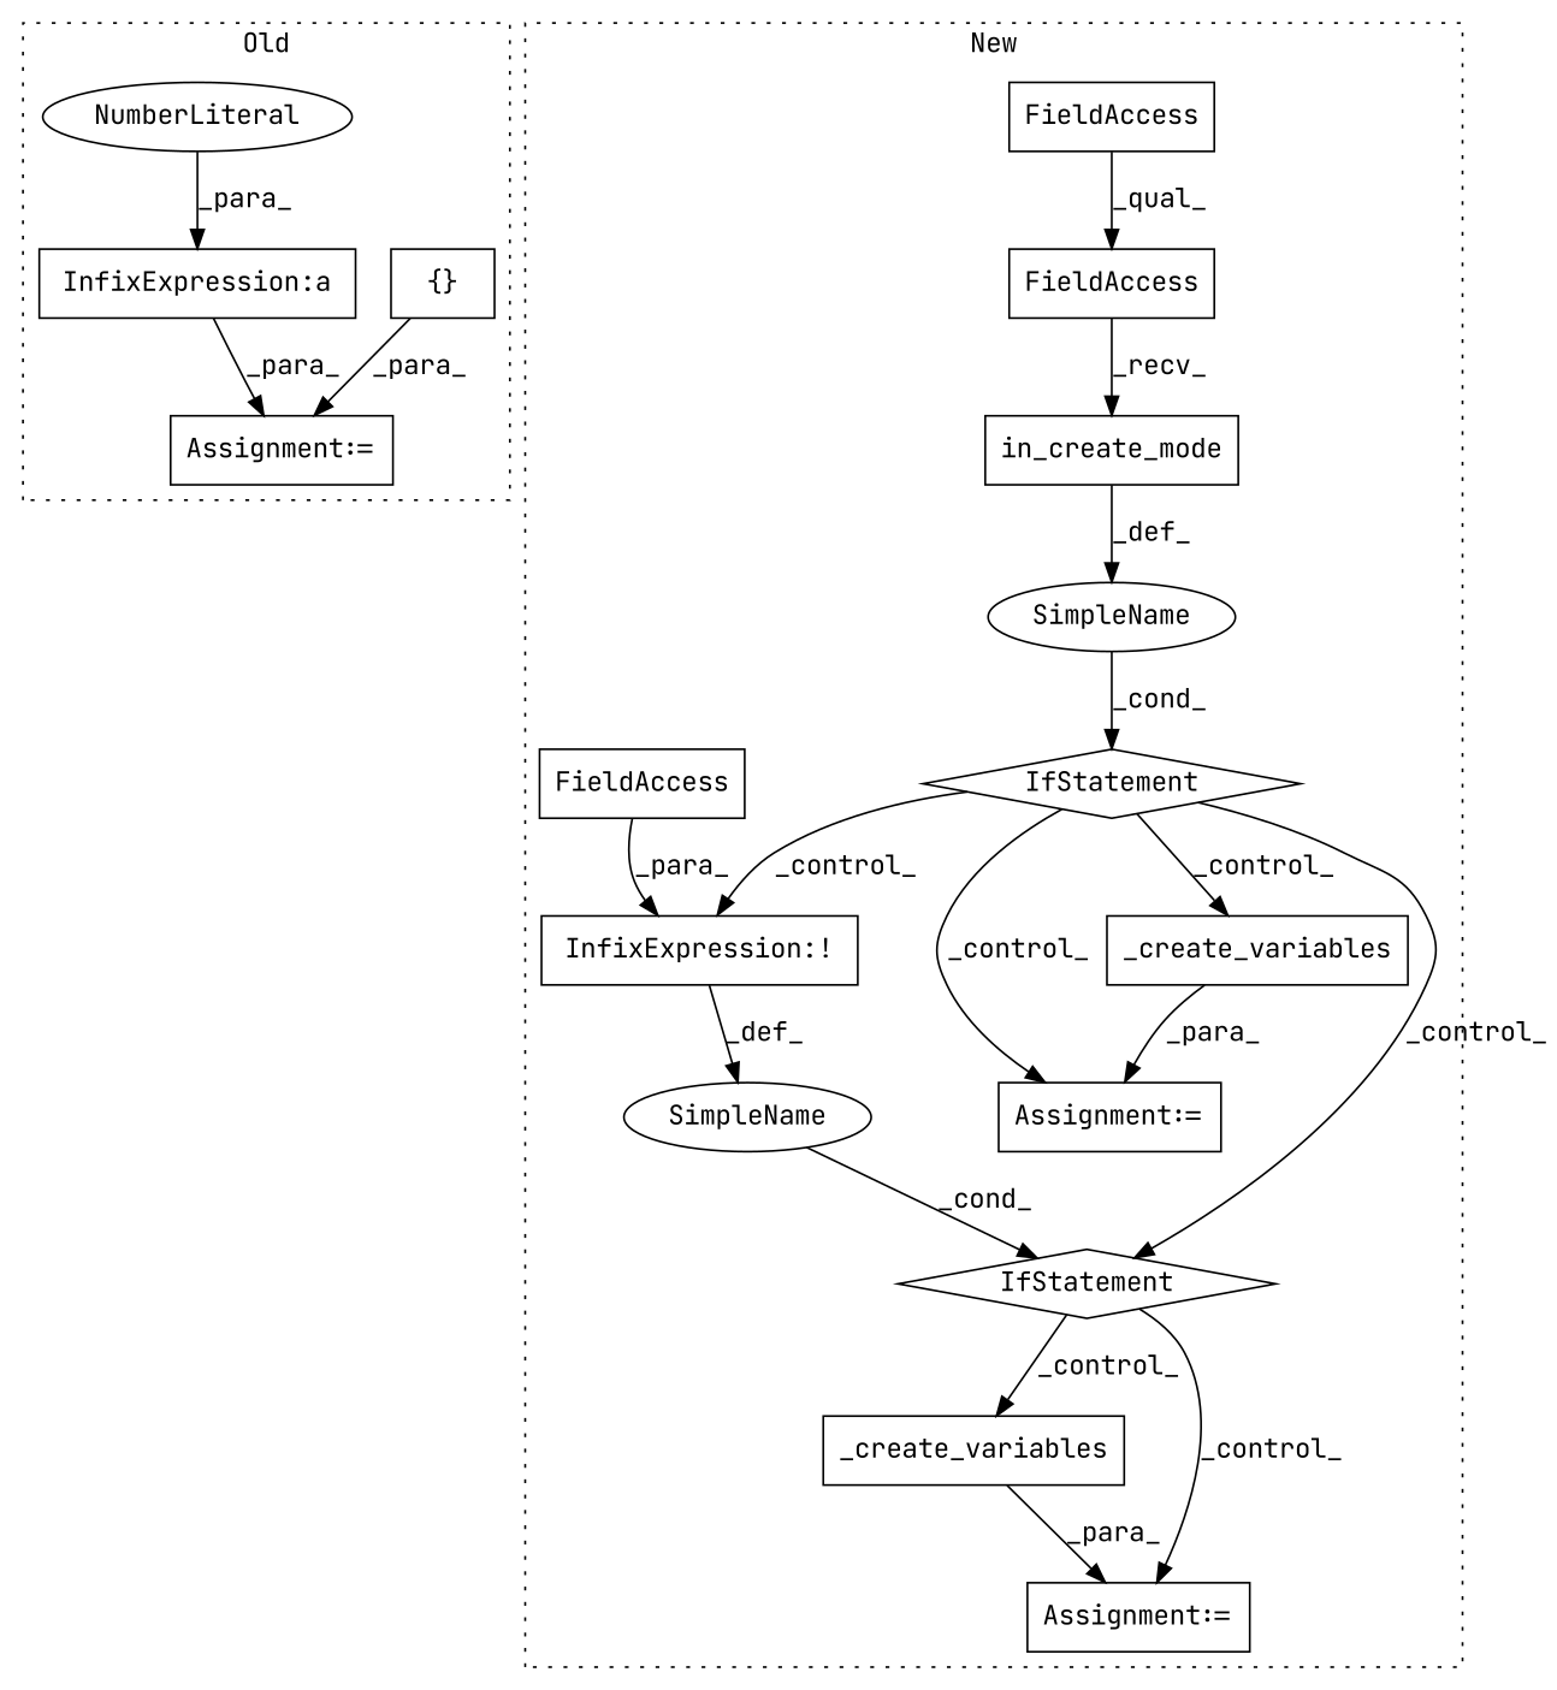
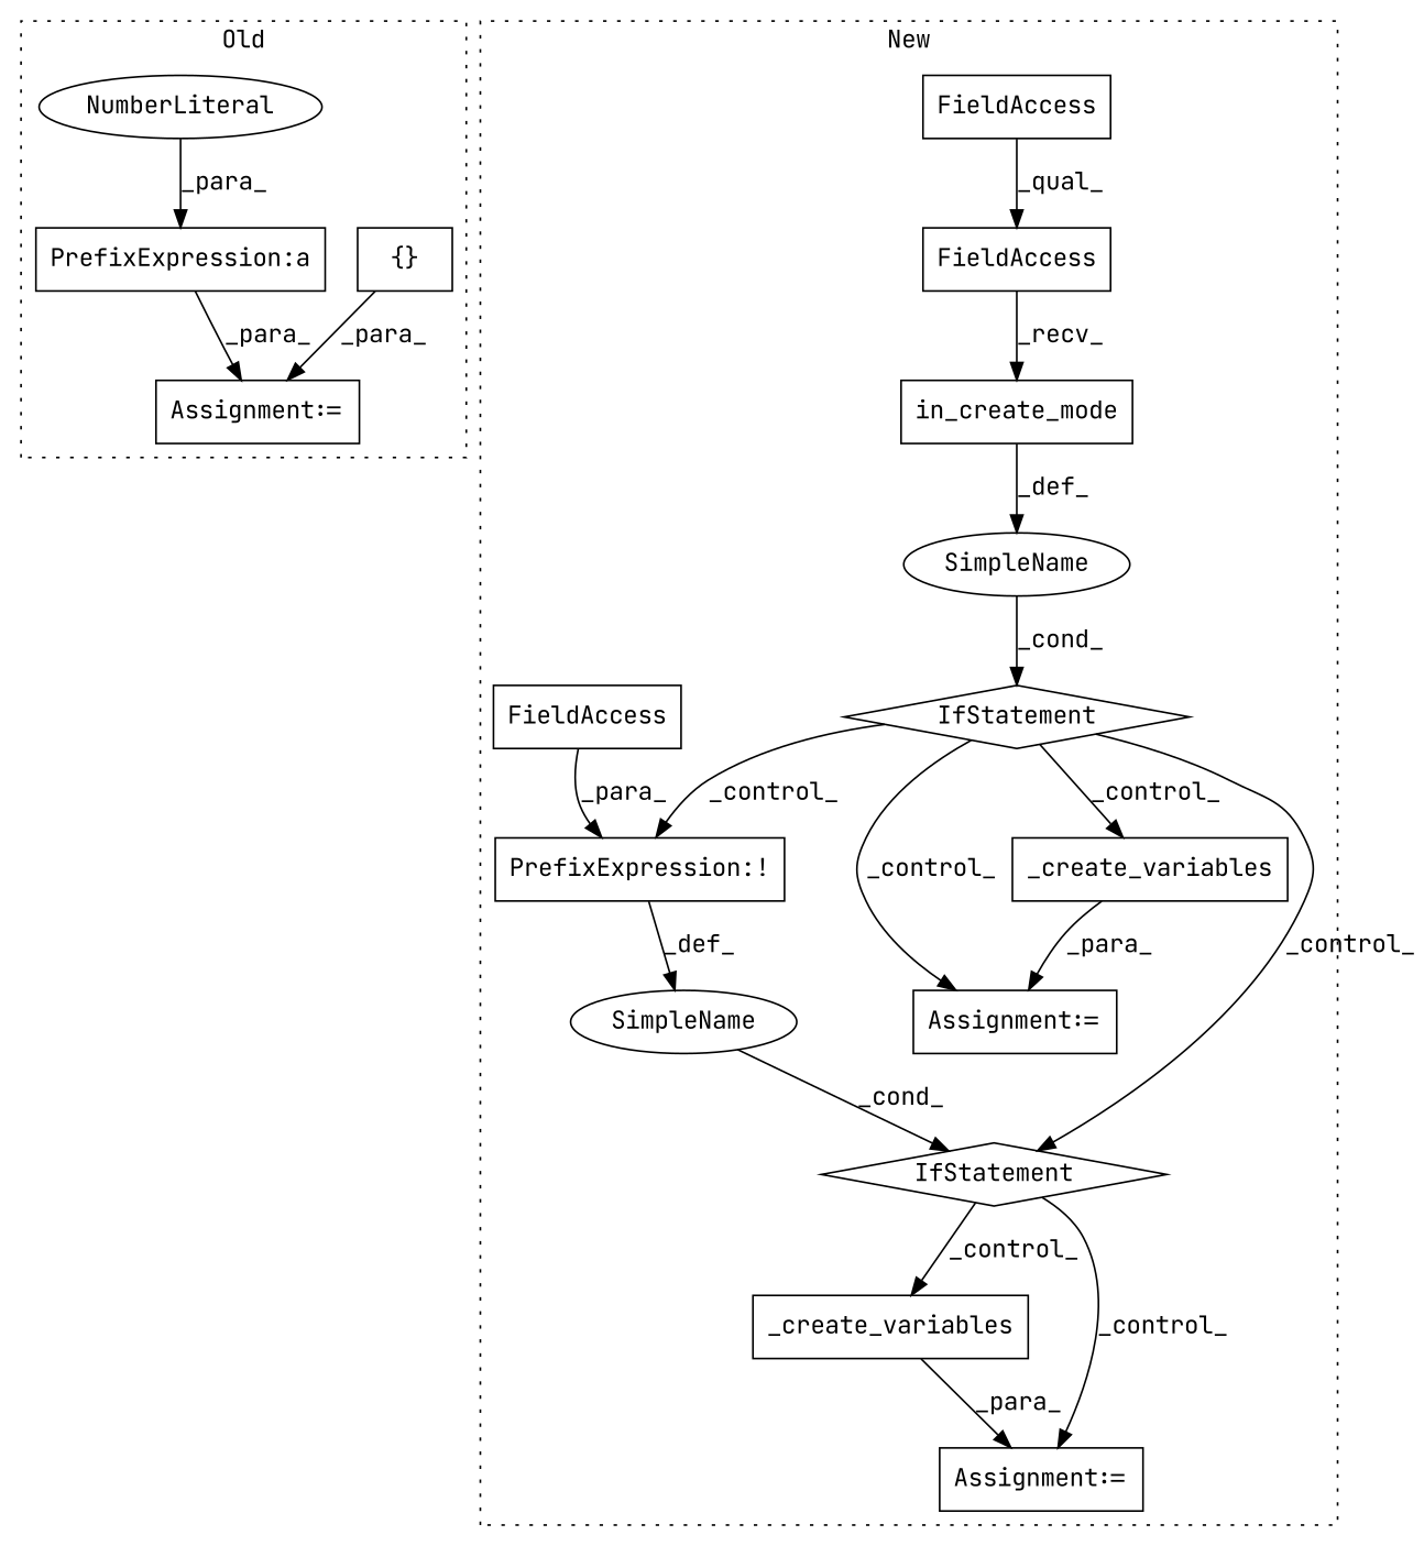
  digraph {
    fontname="JetBrains Mono"
    node [a=7 fontname="JetBrains Mono" l=1 shape=box]
    edge [fontname="JetBrains Mono"]
    n1 [a=4 l="1,1" label="{}" s="131177,131200"]
    n2 [label="Assignment:=" s=131123]
-   n3 [a=27 l=3 label="InfixExpression:a" s=131246]
+   n3 [a=27 l=3 label="PrefixExpression:a" s=131246]
    n4 [a=34 l=3 label=NumberLiteral s=131243 shape=ellipse]
    n5 [a=32 l="18,1" label=_create_variables s="134656,134701"]
    n6 [a=32 l=15 label=in_create_mode s=134583]
    n7 [a=22 l=24 label=FieldAccess s=134558]
    n8 [a=22 l=18 label=FieldAccess s=134558]
    n9 [a=25 l="4,2" label=IfStatement s="134554,134598" shape=diamond]
    n10 [a=42 label=SimpleName shape=ellipse l=""]
    n11 [a=32 l="18,1" label=_create_variables s="134833,134878"]
    n12 [a=25 l="4,2" label=IfStatement s="134608,134624" shape=diamond]
-   n13 [a=38 label="InfixExpression:!" s=134612]
+   n13 [a=38 label="PrefixExpression:!" s=134612]
    n14 [a=22 l=11 label=FieldAccess s=134613]
    n15 [a=42 label=SimpleName shape=ellipse l=""]
    n16 [l=2 label="Assignment:=" s=134826]
    n17 [label="Assignment:=" s=134650]
    subgraph cluster_1 {
      label=Old
      style=dotted
      n1
      n2
      n3
      n4
    }
    subgraph cluster_2 {
      label=New
      style=dotted
      n5
      n6
      n7
      n8
      n9
      n10
      n11
      n12
      n13
      n14
      n15
      n16
      n17
    }
    n1 -> n2 [label=_para_]
    n3 -> n2 [label=_para_]
    n4 -> n3 [label=_para_]
    n5 -> n17 [label=_para_]
    n6 -> n10 [label=_def_]
    n7 -> n6 [label=_recv_]
    n8 -> n7 [label=_qual_]
    n9 -> n11 [label=_control_]
    n9 -> n12 [label=_control_]
    n9 -> n13 [label=_control_]
    n9 -> n16 [label=_control_]
    n10 -> n9 [label=_cond_]
    n11 -> n16 [label=_para_]
    n12 -> n5 [label=_control_]
    n12 -> n17 [label=_control_]
    n13 -> n15 [label=_def_]
    n14 -> n13 [label=_para_]
    n15 -> n12 [label=_cond_]
  }
